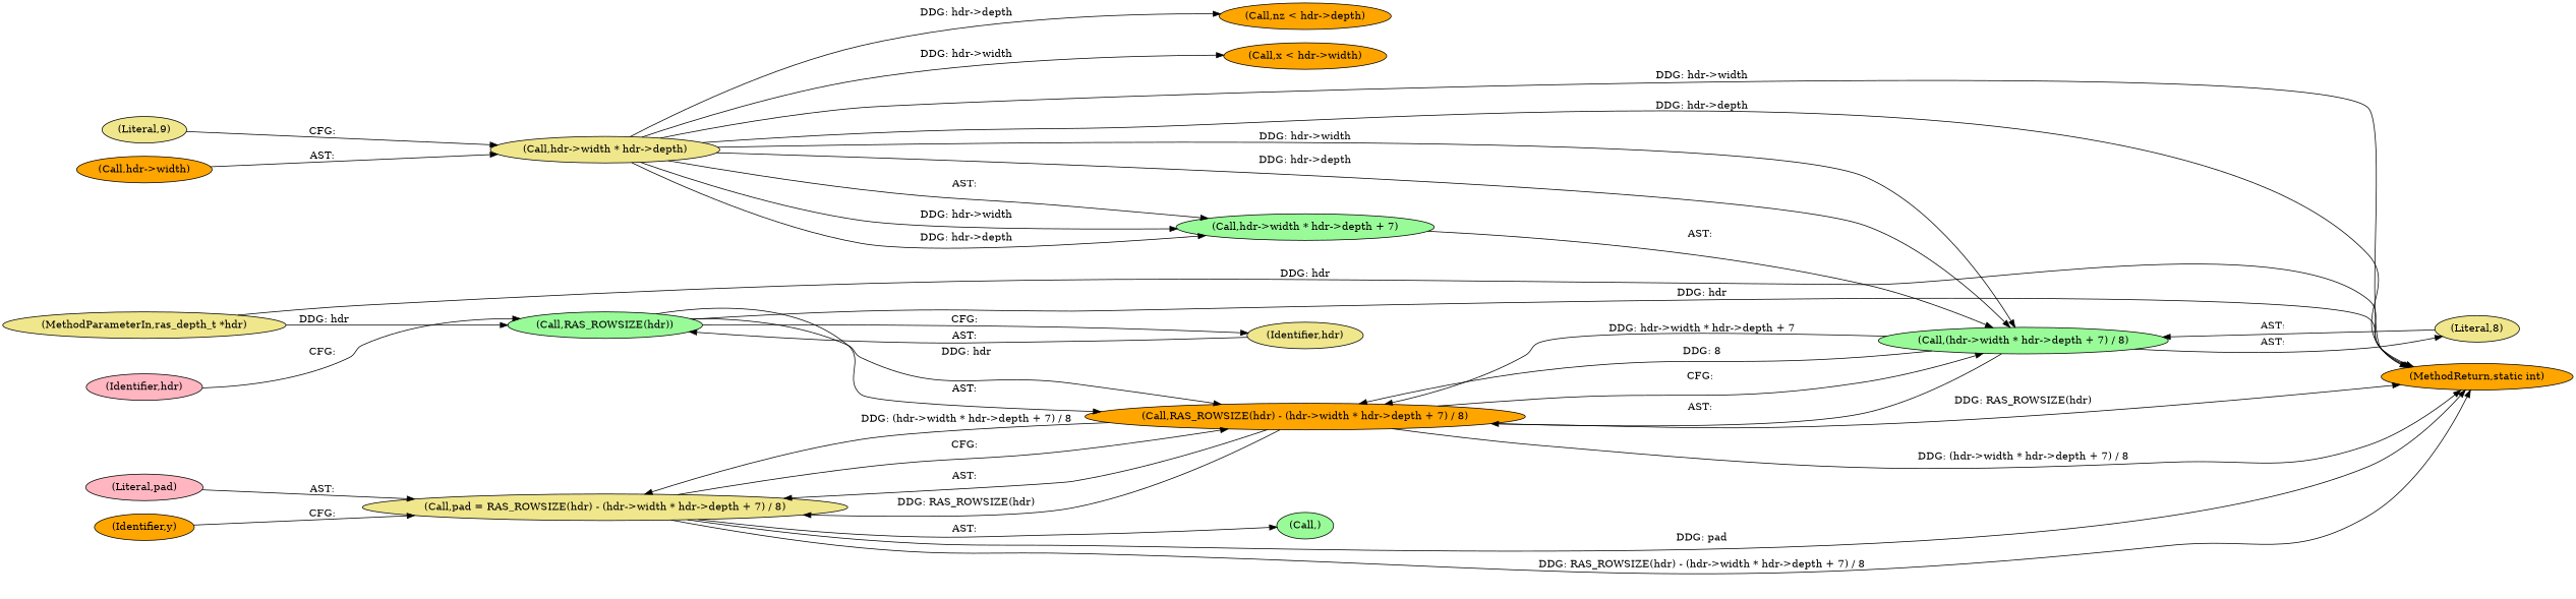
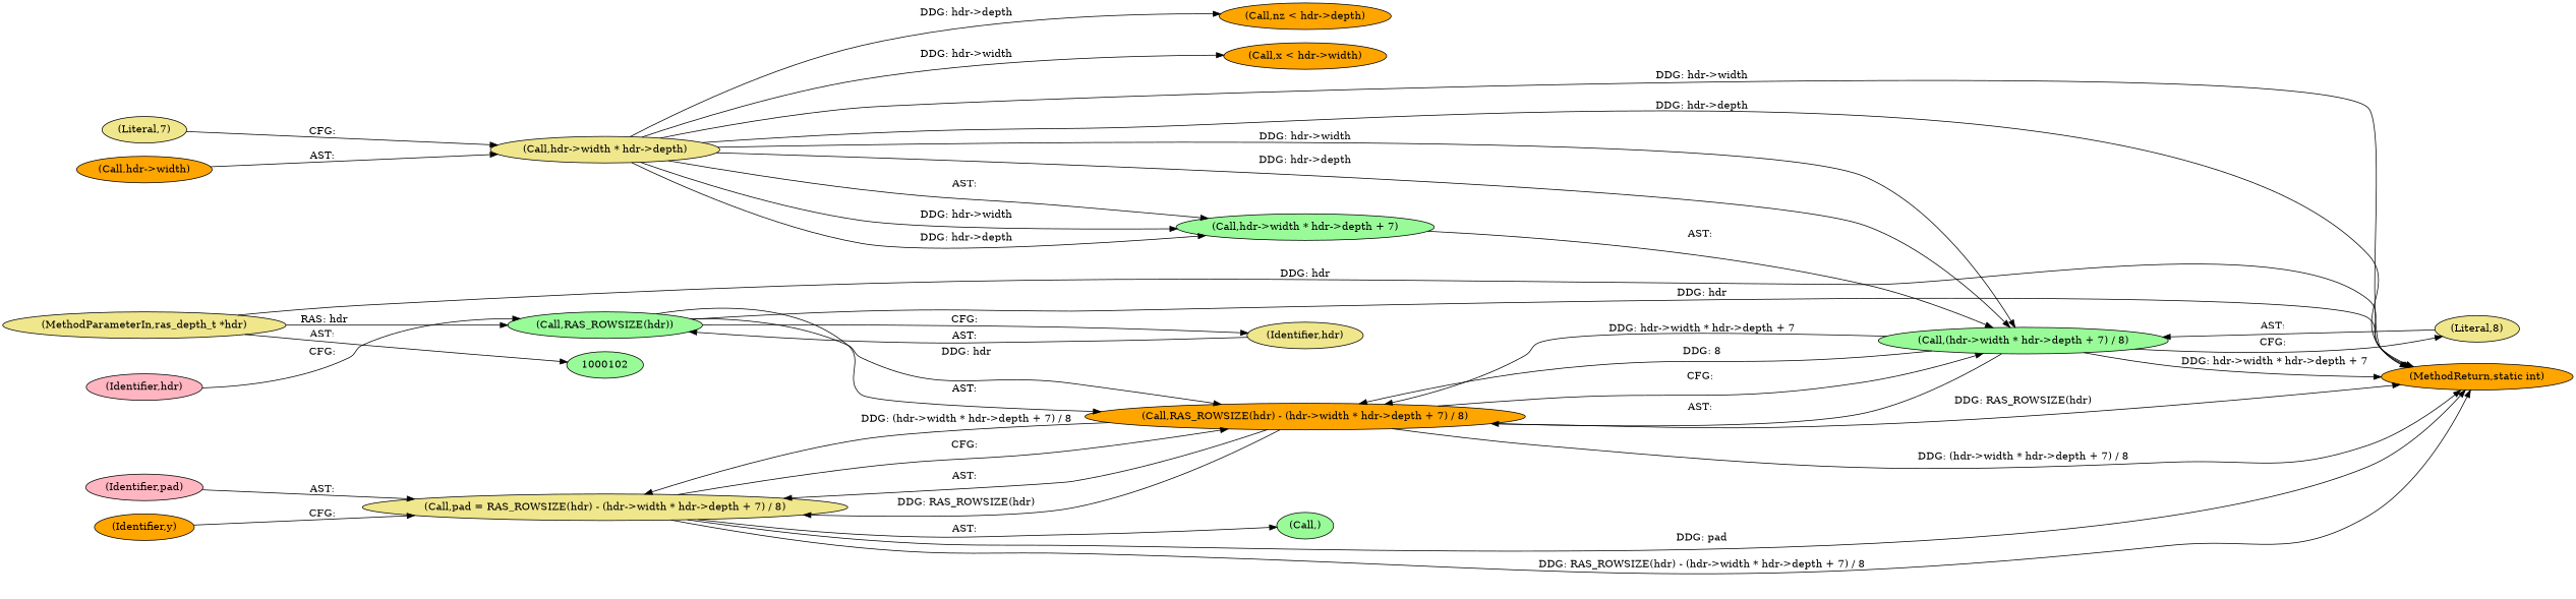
  digraph {
    rankdir=LR
    node [fillcolor=khaki style=filled]
    n1 [label="(Call,pad = RAS_ROWSIZE(hdr) - (hdr->width * hdr->depth + 7) / 8)"]
    n2 [fillcolor=orange label="(Call,RAS_ROWSIZE(hdr) - (hdr->width * hdr->depth + 7) / 8)"]
    n3 [fillcolor=orange label="(MethodReturn,static int)"]
    n4 [fillcolor=palegreen label="(Call,)"]
    n5 [fillcolor=palegreen label="(Call,(hdr->width * hdr->depth + 7) / 8)"]
    n6 [label="(Literal,8)"]
    n7 [fillcolor=palegreen label="(Call,RAS_ROWSIZE(hdr))"]
    n8 [label="(Identifier,hdr)"]
    n9 [label="(MethodParameterIn,ras_depth_t *hdr)"]
+   1000102 [fillcolor=palegreen]
    n11 [label="(Call,hdr->width * hdr->depth)"]
    n12 [fillcolor=orange label="(Call,x < hdr->width)"]
    n13 [fillcolor=orange label="(Call,nz < hdr->depth)"]
    n14 [fillcolor=palegreen label="(Call,hdr->width * hdr->depth + 7)"]
-   n15 [label="(Literal,9)"]
-   n16 [fillcolor=lightpink label="(Literal,pad)"]
+   n15 [label="(Literal,7)"]
+   n16 [fillcolor=lightpink label="(Identifier,pad)"]
    n17 [fillcolor=lightpink label="(Identifier,hdr)"]
    n18 [fillcolor=orange label="(Identifier,y)"]
    n19 [fillcolor=orange label="(Call,hdr->width)"]
    n1 -> n2 [label="CFG: "]
    n1 -> n3 [label="DDG: pad"]
    n1 -> n3 [label="DDG: RAS_ROWSIZE(hdr) - (hdr->width * hdr->depth + 7) / 8"]
    n1 -> n4 [label="AST: "]
    n2 -> n1 [label="AST: "]
    n2 -> n1 [label="DDG: RAS_ROWSIZE(hdr)"]
    n2 -> n1 [label="DDG: (hdr->width * hdr->depth + 7) / 8"]
    n2 -> n3 [label="DDG: (hdr->width * hdr->depth + 7) / 8"]
    n2 -> n3 [label="DDG: RAS_ROWSIZE(hdr)"]
    n2 -> n5 [label="CFG: "]
    n5 -> n2 [label="AST: "]
    n5 -> n2 [label="DDG: hdr->width * hdr->depth + 7"]
    n5 -> n2 [label="DDG: 8"]
-   n5 -> n6 [label="AST: "]
+   n5 -> n3 [label="DDG: hdr->width * hdr->depth + 7"]
+   n5 -> n6 [label="CFG: "]
    n6 -> n5 [label="AST: "]
    n7 -> n2 [label="AST: "]
    n7 -> n2 [label="DDG: hdr"]
    n7 -> n3 [label="DDG: hdr"]
    n7 -> n8 [label="CFG: "]
    n8 -> n7 [label="AST: "]
    n9 -> n3 [label="DDG: hdr"]
-   n9 -> n7 [label="DDG: hdr"]
+   n9 -> n7 [label="RAS: hdr"]
+   n9 -> 1000102 [label="AST: "]
    n11 -> n3 [label="DDG: hdr->width"]
    n11 -> n3 [label="DDG: hdr->depth"]
    n11 -> n5 [label="DDG: hdr->width"]
    n11 -> n5 [label="DDG: hdr->depth"]
    n11 -> n12 [label="DDG: hdr->width"]
    n11 -> n13 [label="DDG: hdr->depth"]
    n11 -> n14 [label="AST: "]
    n11 -> n14 [label="DDG: hdr->width"]
    n11 -> n14 [label="DDG: hdr->depth"]
    n14 -> n5 [label="AST: "]
    n15 -> n11 [label="CFG: "]
    n16 -> n1 [label="AST: "]
    n17 -> n7 [label="CFG: "]
    n18 -> n1 [label="CFG: "]
    n19 -> n11 [label="AST: "]
  }
